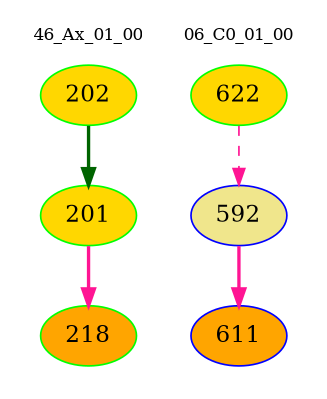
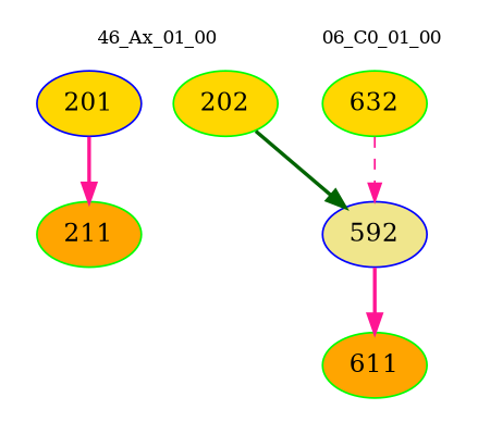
  digraph {
    node [color=green fillcolor=gold style=filled]
    edge [color=deeppink style=bold]
    n1 [label=202]
-   n2 [label=201]
-   n3 [fillcolor=orange label=218]
-   n4 [label=622]
+   n2 [color=blue label=201]
+   n3 [fillcolor=orange label=211]
+   n4 [label=632]
    n5 [color=blue fillcolor=khaki label=592]
-   n6 [color=blue fillcolor=orange label=611]
+   n6 [fillcolor=orange label=611]
    subgraph cluster_1 {
      color=white
      fontsize=10
      label="46_Ax_01_00"
      n1
      n2
      n3
    }
    subgraph cluster_2 {
      color=white
      fontsize=10
      label="06_C0_01_00"
      n4
      n5
      n6
    }
-   n1 -> n2 [color=darkgreen]
+   n1 -> n5 [color=darkgreen]
    n2 -> n3
    n4 -> n5 [style=dashed]
    n5 -> n6
  }
